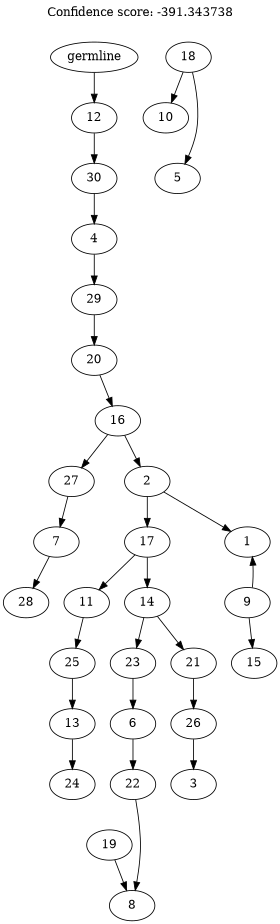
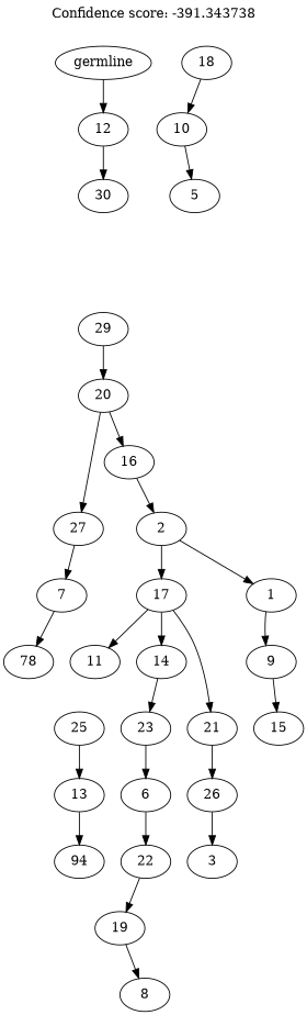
  digraph {
    label="Confidence score: -391.343738"
    labelloc=t
    n1 [label=7]
-   n2 [label=28]
+   n2 [label=78]
    n3 [label=27]
    n4 [label=9]
    n5 [label=15]
    n6 [label=1]
    n7 [label=10]
    n8 [label=5]
    n9 [label=18]
    n10 [label=3]
    n11 [label=26]
    n12 [label=21]
    n13 [label=13]
-   n14 [label=24]
+   n14 [label=94]
    n15 [label=25]
    n16 [label=11]
    n17 [label=19]
    n18 [label=8]
    n19 [label=22]
    n20 [label=6]
    n21 [label=23]
    n22 [label=14]
    n23 [label=17]
    n24 [label=2]
    n25 [label=16]
    n26 [label=20]
    n27 [label=29]
-   n28 [label=4]
    n29 [label=30]
    n30 [label=12]
    n31 [label=germline]
    n1 -> n2
    n3 -> n1
    n4 -> n5
-   n4 -> n6
-   n9 -> n8
+   n6 -> n4
+   n7 -> n8
    n9 -> n7
    n11 -> n10
    n12 -> n11
    n13 -> n14
    n15 -> n13
-   n16 -> n15
    n17 -> n18
-   n19 -> n18
+   n19 -> n17
    n20 -> n19
    n21 -> n20
    n22 -> n21
-   n22 -> n12
+   n23 -> n12
    n23 -> n16
    n23 -> n22
    n24 -> n6
    n24 -> n23
    n25 -> n24
-   n25 -> n3
+   n26 -> n3
    n26 -> n25
    n27 -> n26
-   n28 -> n27
-   n29 -> n28
    n30 -> n29
    n31 -> n30
  }
